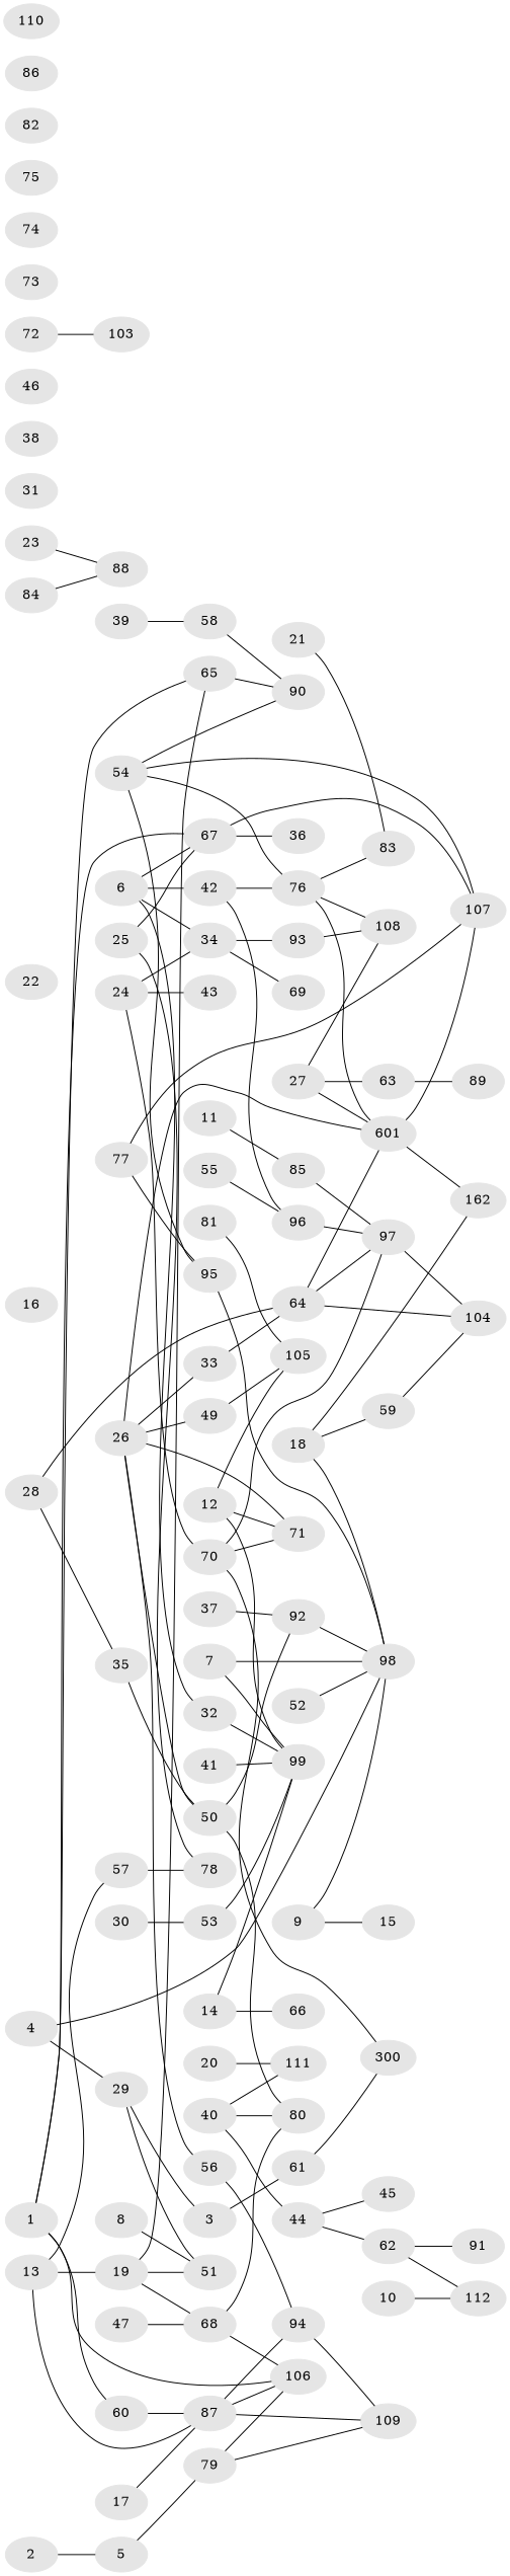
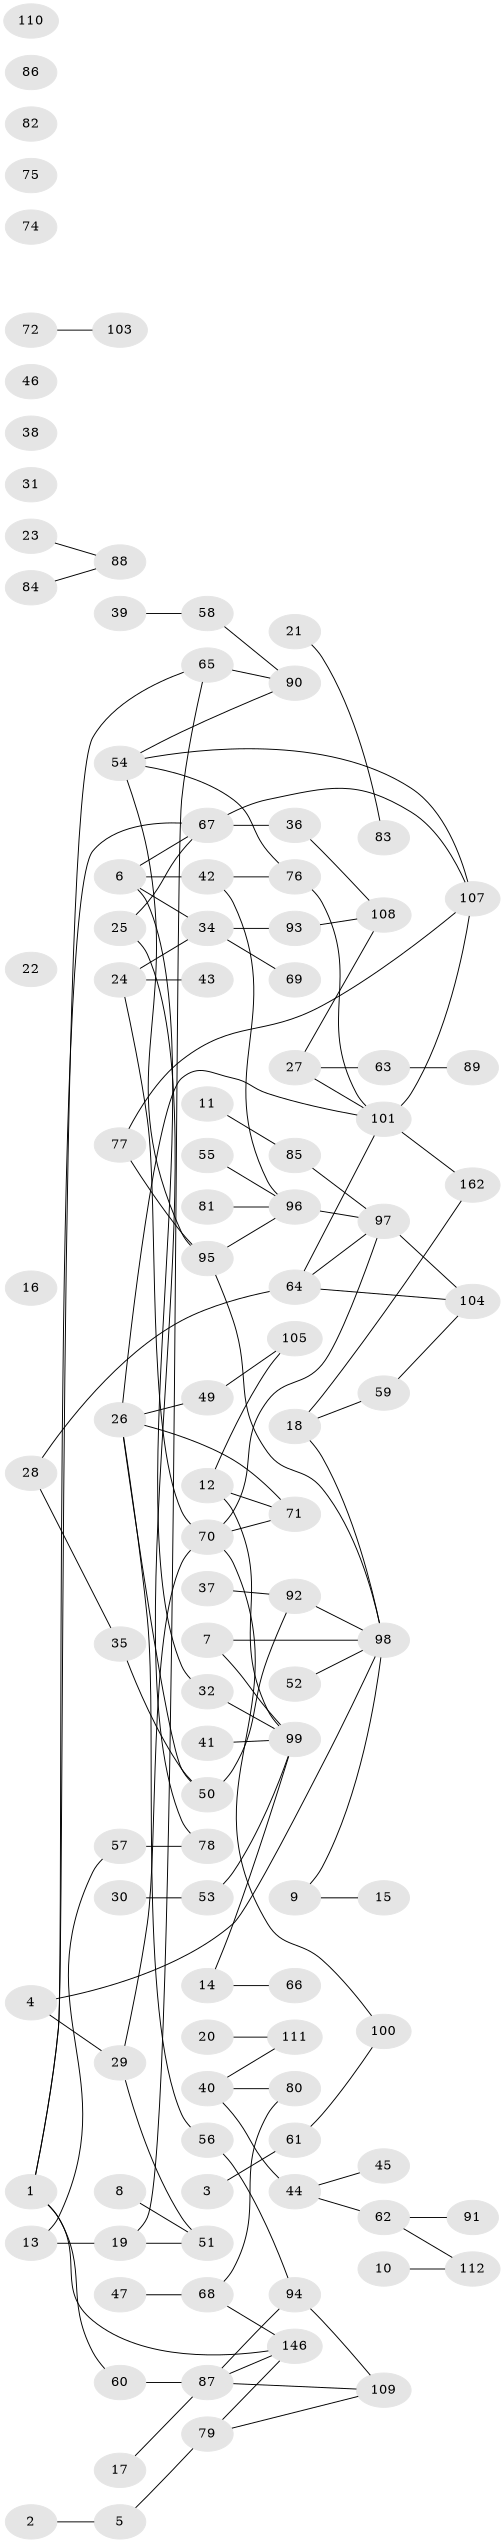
  graph {
    rankdir=LR
    node [color=gray90 style=filled]
    1
    60
    65
    67
-   106
+   106 [label=146]
    87
    90
    36
    107
    2
    5
    79
    3
    61
-   100 [label=300]
+   100
    4
    29
    98
    51
    70
    109
    6
    32
    34
    42
    99
    69
    93
    76
    96
    7
    8
    9
    15
    10
    112
    11
    85
    97
    12
    71
    105
    13
    19
    57
    68
    78
    94
    14
    66
    16
    17
    18
    59
    n55 [label=162]
    104
    80
    20
    111
    21
    83
    22
    23
    88
    24
    43
    25
    26
-   33
    49
    50
    56
-   101 [label=601]
+   101
    64
    92
    27
    63
    108
    89
    28
    35
    30
    53
    31
    37
    38
    39
    58
    40
    44
    45
    62
    41
    91
    46
    47
    52
    54
    95
    55
    72
    103
-   73
    74
    75
    77
    81
    82
    84
    86
    110
    1 -- 60
    1 -- 65
    1 -- 67
    1 -- 106
    60 -- 87
    65 -- 90
    67 -- 36
    67 -- 107
    87 -- 106
    87 -- 109
    87 -- 94
    2 -- 5
    5 -- 79
    79 -- 106
    79 -- 109
    3 -- 61
    61 -- 100
    4 -- 29
    4 -- 98
    29 -- 51
-   29 -- 3
+   29 -- 70
    70 -- 100
    70 -- 97
    70 -- 71
    6 -- 67
    6 -- 32
    6 -- 34
    6 -- 42
    32 -- 99
    34 -- 69
    34 -- 93
    42 -- 76
    42 -- 96
    93 -- 108
-   76 -- 83
    76 -- 101
-   76 -- 108
+   36 -- 108
    96 -- 97
    7 -- 98
    7 -- 99
    8 -- 51
    9 -- 98
    9 -- 15
    10 -- 112
    11 -- 85
    85 -- 97
    97 -- 104
    12 -- 99
    12 -- 71
    12 -- 105
-   13 -- 87
    13 -- 19
    13 -- 57
    19 -- 65
    19 -- 51
-   19 -- 68
    57 -- 78
    68 -- 106
    68 -- 80
    94 -- 109
    14 -- 99
    14 -- 66
    17 -- 87
    18 -- 98
    18 -- 59
    18 -- n55
    59 -- 104
    20 -- 111
    21 -- 83
    23 -- 88
    24 -- 70
    24 -- 34
    24 -- 43
    25 -- 67
    25 -- 78
    26 -- 71
-   26 -- 33
    26 -- 49
    26 -- 50
    26 -- 56
    26 -- 101
-   33 -- 64
    49 -- 105
-   50 -- 80
    50 -- 92
    56 -- 94
    101 -- 107
    101 -- n55
    64 -- 97
    64 -- 104
    64 -- 101
    92 -- 98
    27 -- 101
    27 -- 63
    27 -- 108
    63 -- 89
    28 -- 64
    28 -- 35
    35 -- 50
    30 -- 53
    53 -- 99
    37 -- 92
    39 -- 58
    58 -- 90
    40 -- 80
    40 -- 111
    40 -- 44
    44 -- 45
    44 -- 62
    62 -- 112
    62 -- 91
    41 -- 99
    47 -- 68
    52 -- 98
    54 -- 90
    54 -- 107
    54 -- 76
    54 -- 95
    95 -- 98
+   95 -- 96
    55 -- 96
    72 -- 103
    77 -- 107
    77 -- 95
-   81 -- 105
+   81 -- 96
    84 -- 88
  }
